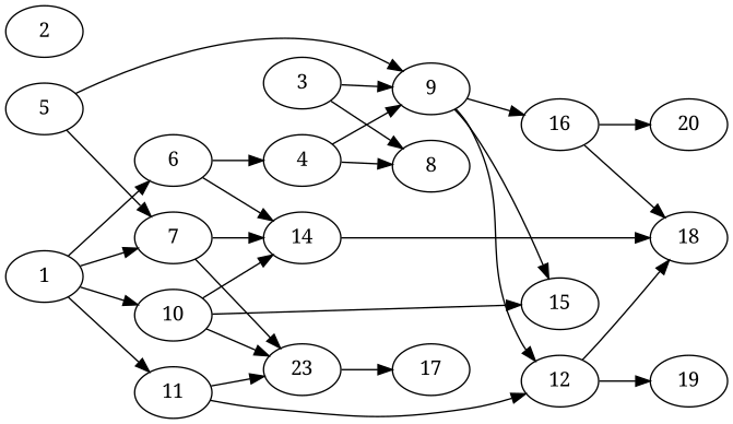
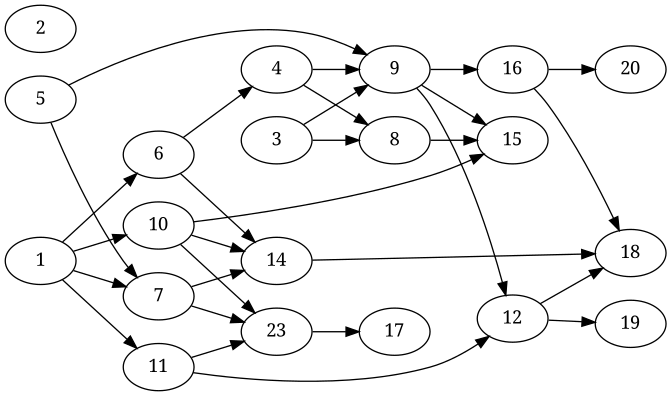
  digraph {
    fontname="Noto Serif"
    rankdir=LR
    node [alpha=0.05 fontname="Noto Serif"]
    edge [fontname="Noto Serif"]
    1 [expect_size=157954032507197325312]
    6 [alpha=0.20 expect_size=227036432779802836992]
    7 [alpha=0.04 expect_size=132981824084793728]
    10 [alpha=0.02 expect_size=4359714464858112000]
    11 [alpha=0.15 expect_size=4445419646782407]
    14 [alpha=0.02 expect_size=2303819075822625]
    4 [expect_size=285473819997740896]
    n8 [alpha=0.20 expect_size=893356754337792000 label=23]
    15 [alpha=0.18 expect_size=219387060341245568]
    12 [alpha=0.15 expect_size=73331667632128000000]
    18 [alpha=0.20 expect_size=1335634903957504000]
    17 [alpha=0.09 expect_size=488707216135425]
    19 [expect_size=91038008739889152000]
    2 [alpha=0.12 expect_size=63744165615239168000]
    3 [alpha=0.01 expect_size=14065626453845220]
    8 [alpha=0.00 expect_size=9723634240641720]
    9 [alpha=0.06 expect_size=171039687546124256]
    16 [expect_size=48661906174358061056]
    20 [alpha=0.01 expect_size=11834186753525162]
    5 [alpha=0.18 expect_size=1937965105962549248]
    1 -> 6
    1 -> 7
    1 -> 10
    1 -> 11
    6 -> 14
    6 -> 4
    7 -> 14
    7 -> n8
    10 -> 14
    10 -> n8
    10 -> 15
    11 -> n8
    11 -> 12
    14 -> 18
    4 -> 8
    4 -> 9
    n8 -> 17
    12 -> 18
    12 -> 19
    3 -> 8
    3 -> 9
+   8 -> 15
    9 -> 15
    9 -> 12
    9 -> 16
    16 -> 18
    16 -> 20
    5 -> 7
    5 -> 9
  }
